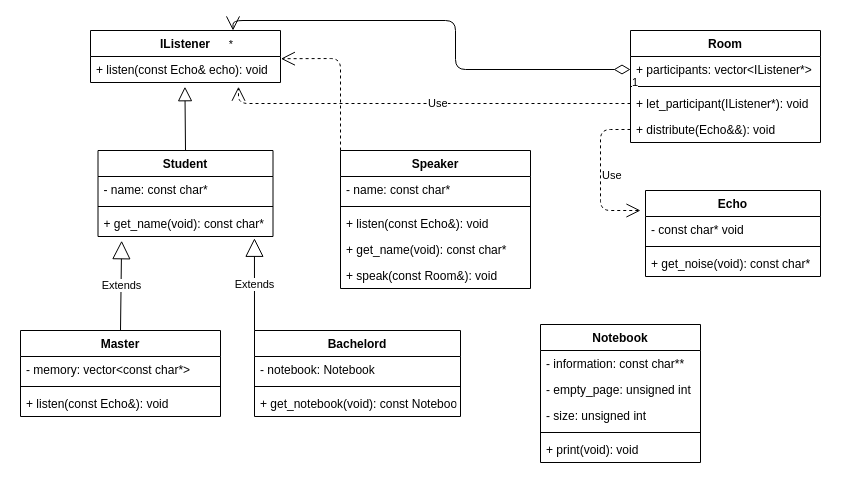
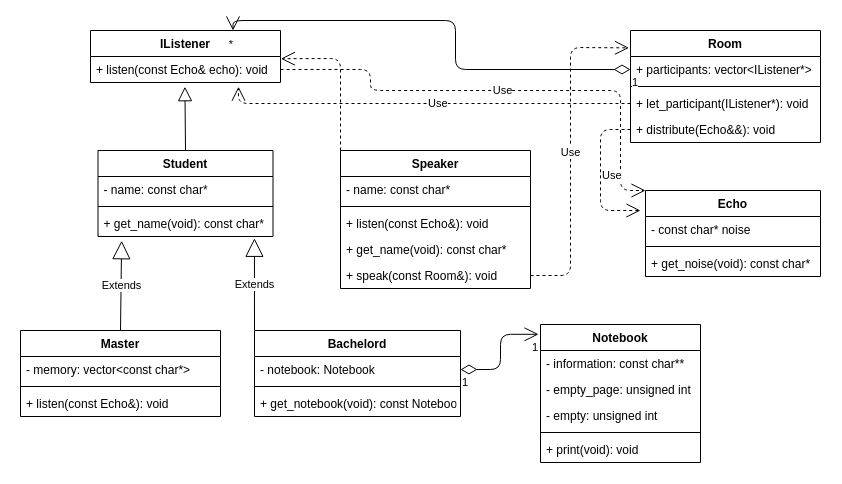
  <mxCell id="0" />
  <mxCell id="1" parent="0" />
  <mxCell id="2" value="IListener" style="swimlane;fontStyle=1;childLayout=stackLayout;horizontal=1;startSize=26;fillColor=none;horizontalStack=0;resizeParent=1;resizeParentMax=0;resizeLast=0;collapsible=1;marginBottom=0;hachureGap=4;pointerEvents=0;" parent="1" vertex="1"><mxGeometry x="90" y="30" width="190" height="52" as="geometry"><mxRectangle x="90" y="50" width="80" height="26" as="alternateBounds" /></mxGeometry></mxCell>
  <mxCell id="3" value="+ listen(const Echo&amp; echo): void" style="text;strokeColor=none;fillColor=none;align=left;verticalAlign=top;spacingLeft=4;spacingRight=4;overflow=hidden;rotatable=0;points=[[0,0.5],[1,0.5]];portConstraint=eastwest;" parent="2" vertex="1"><mxGeometry y="26" width="190" height="26" as="geometry" /></mxCell>
  <mxCell id="4" value="Student" style="swimlane;fontStyle=1;align=center;verticalAlign=top;childLayout=stackLayout;horizontal=1;startSize=26;horizontalStack=0;resizeParent=1;resizeParentMax=0;resizeLast=0;collapsible=1;marginBottom=0;hachureGap=4;pointerEvents=0;" parent="1" vertex="1"><mxGeometry x="97.5" y="150" width="175" height="86" as="geometry" /></mxCell>
  <mxCell id="5" value="- name: const char*" style="text;strokeColor=none;fillColor=none;align=left;verticalAlign=top;spacingLeft=4;spacingRight=4;overflow=hidden;rotatable=0;points=[[0,0.5],[1,0.5]];portConstraint=eastwest;" parent="4" vertex="1"><mxGeometry y="26" width="175" height="26" as="geometry" /></mxCell>
  <mxCell id="6" value="" style="line;strokeWidth=1;fillColor=none;align=left;verticalAlign=middle;spacingTop=-1;spacingLeft=3;spacingRight=3;rotatable=0;labelPosition=right;points=[];portConstraint=eastwest;" parent="4" vertex="1"><mxGeometry y="52" width="175" height="8" as="geometry" /></mxCell>
  <mxCell id="7" value="+ get_name(void): const char*" style="text;strokeColor=none;fillColor=none;align=left;verticalAlign=top;spacingLeft=4;spacingRight=4;overflow=hidden;rotatable=0;points=[[0,0.5],[1,0.5]];portConstraint=eastwest;" parent="4" vertex="1"><mxGeometry y="60" width="175" height="26" as="geometry" /></mxCell>
  <mxCell id="8" value="Master" style="swimlane;fontStyle=1;align=center;verticalAlign=top;childLayout=stackLayout;horizontal=1;startSize=26;horizontalStack=0;resizeParent=1;resizeParentMax=0;resizeLast=0;collapsible=1;marginBottom=0;hachureGap=4;pointerEvents=0;" parent="1" vertex="1"><mxGeometry x="20" y="330" width="200" height="86" as="geometry" /></mxCell>
  <mxCell id="9" value="- memory: vector&lt;const char*&gt;" style="text;strokeColor=none;fillColor=none;align=left;verticalAlign=top;spacingLeft=4;spacingRight=4;overflow=hidden;rotatable=0;points=[[0,0.5],[1,0.5]];portConstraint=eastwest;" parent="8" vertex="1"><mxGeometry y="26" width="200" height="26" as="geometry" /></mxCell>
  <mxCell id="10" value="" style="line;strokeWidth=1;fillColor=none;align=left;verticalAlign=middle;spacingTop=-1;spacingLeft=3;spacingRight=3;rotatable=0;labelPosition=right;points=[];portConstraint=eastwest;" parent="8" vertex="1"><mxGeometry y="52" width="200" height="8" as="geometry" /></mxCell>
  <mxCell id="11" value="+ listen(const Echo&amp;): void" style="text;strokeColor=none;fillColor=none;align=left;verticalAlign=top;spacingLeft=4;spacingRight=4;overflow=hidden;rotatable=0;points=[[0,0.5],[1,0.5]];portConstraint=eastwest;" parent="8" vertex="1"><mxGeometry y="60" width="200" height="26" as="geometry" /></mxCell>
  <mxCell id="12" value="Bachelord" style="swimlane;fontStyle=1;align=center;verticalAlign=top;childLayout=stackLayout;horizontal=1;startSize=26;horizontalStack=0;resizeParent=1;resizeParentMax=0;resizeLast=0;collapsible=1;marginBottom=0;hachureGap=4;pointerEvents=0;" parent="1" vertex="1"><mxGeometry x="254" y="330" width="206" height="86" as="geometry" /></mxCell>
  <mxCell id="13" value="- notebook: Notebook" style="text;strokeColor=none;fillColor=none;align=left;verticalAlign=top;spacingLeft=4;spacingRight=4;overflow=hidden;rotatable=0;points=[[0,0.5],[1,0.5]];portConstraint=eastwest;" parent="12" vertex="1"><mxGeometry y="26" width="206" height="26" as="geometry" /></mxCell>
  <mxCell id="14" value="" style="line;strokeWidth=1;fillColor=none;align=left;verticalAlign=middle;spacingTop=-1;spacingLeft=3;spacingRight=3;rotatable=0;labelPosition=right;points=[];portConstraint=eastwest;" parent="12" vertex="1"><mxGeometry y="52" width="206" height="8" as="geometry" /></mxCell>
  <mxCell id="15" value="+ get_notebook(void): const Notebook&amp;" style="text;strokeColor=none;fillColor=none;align=left;verticalAlign=top;spacingLeft=4;spacingRight=4;overflow=hidden;rotatable=0;points=[[0,0.5],[1,0.5]];portConstraint=eastwest;" parent="12" vertex="1"><mxGeometry y="60" width="206" height="26" as="geometry" /></mxCell>
  <mxCell id="16" value="Notebook" style="swimlane;fontStyle=1;align=center;verticalAlign=top;childLayout=stackLayout;horizontal=1;startSize=26;horizontalStack=0;resizeParent=1;resizeParentMax=0;resizeLast=0;collapsible=1;marginBottom=0;hachureGap=4;pointerEvents=0;" parent="1" vertex="1"><mxGeometry x="540" y="324" width="160" height="138" as="geometry" /></mxCell>
  <mxCell id="17" value="- information: const char**" style="text;strokeColor=none;fillColor=none;align=left;verticalAlign=top;spacingLeft=4;spacingRight=4;overflow=hidden;rotatable=0;points=[[0,0.5],[1,0.5]];portConstraint=eastwest;" parent="16" vertex="1"><mxGeometry y="26" width="160" height="26" as="geometry" /></mxCell>
  <mxCell id="18" value="- empty_page: unsigned int" style="text;strokeColor=none;fillColor=none;align=left;verticalAlign=top;spacingLeft=4;spacingRight=4;overflow=hidden;rotatable=0;points=[[0,0.5],[1,0.5]];portConstraint=eastwest;" parent="16" vertex="1"><mxGeometry y="52" width="160" height="26" as="geometry" /></mxCell>
- <mxCell id="19" value="- size: unsigned int" style="text;strokeColor=none;fillColor=none;align=left;verticalAlign=top;spacingLeft=4;spacingRight=4;overflow=hidden;rotatable=0;points=[[0,0.5],[1,0.5]];portConstraint=eastwest;" parent="16" vertex="1"><mxGeometry y="78" width="160" height="26" as="geometry" /></mxCell>
+ <mxCell id="19" value="- empty: unsigned int" style="text;strokeColor=none;fillColor=none;align=left;verticalAlign=top;spacingLeft=4;spacingRight=4;overflow=hidden;rotatable=0;points=[[0,0.5],[1,0.5]];portConstraint=eastwest;" parent="16" vertex="1"><mxGeometry y="78" width="160" height="26" as="geometry" /></mxCell>
  <mxCell id="20" value="" style="line;strokeWidth=1;fillColor=none;align=left;verticalAlign=middle;spacingTop=-1;spacingLeft=3;spacingRight=3;rotatable=0;labelPosition=right;points=[];portConstraint=eastwest;" parent="16" vertex="1"><mxGeometry y="104" width="160" height="8" as="geometry" /></mxCell>
  <mxCell id="21" value="+ print(void): void" style="text;strokeColor=none;fillColor=none;align=left;verticalAlign=top;spacingLeft=4;spacingRight=4;overflow=hidden;rotatable=0;points=[[0,0.5],[1,0.5]];portConstraint=eastwest;" parent="16" vertex="1"><mxGeometry y="112" width="160" height="26" as="geometry" /></mxCell>
  <mxCell id="22" value="Speaker" style="swimlane;fontStyle=1;align=center;verticalAlign=top;childLayout=stackLayout;horizontal=1;startSize=26;horizontalStack=0;resizeParent=1;resizeParentMax=0;resizeLast=0;collapsible=1;marginBottom=0;hachureGap=4;pointerEvents=0;" parent="1" vertex="1"><mxGeometry x="340" y="150" width="190" height="138" as="geometry" /></mxCell>
  <mxCell id="23" value="- name: const char*" style="text;strokeColor=none;fillColor=none;align=left;verticalAlign=top;spacingLeft=4;spacingRight=4;overflow=hidden;rotatable=0;points=[[0,0.5],[1,0.5]];portConstraint=eastwest;" parent="22" vertex="1"><mxGeometry y="26" width="190" height="26" as="geometry" /></mxCell>
  <mxCell id="24" value="" style="line;strokeWidth=1;fillColor=none;align=left;verticalAlign=middle;spacingTop=-1;spacingLeft=3;spacingRight=3;rotatable=0;labelPosition=right;points=[];portConstraint=eastwest;" parent="22" vertex="1"><mxGeometry y="52" width="190" height="8" as="geometry" /></mxCell>
  <mxCell id="25" value="+ listen(const Echo&amp;): void" style="text;strokeColor=none;fillColor=none;align=left;verticalAlign=top;spacingLeft=4;spacingRight=4;overflow=hidden;rotatable=0;points=[[0,0.5],[1,0.5]];portConstraint=eastwest;" parent="22" vertex="1"><mxGeometry y="60" width="190" height="26" as="geometry" /></mxCell>
  <mxCell id="26" value="+ get_name(void): const char*" style="text;strokeColor=none;fillColor=none;align=left;verticalAlign=top;spacingLeft=4;spacingRight=4;overflow=hidden;rotatable=0;points=[[0,0.5],[1,0.5]];portConstraint=eastwest;hachureGap=4;pointerEvents=0;" parent="22" vertex="1"><mxGeometry y="86" width="190" height="26" as="geometry" /></mxCell>
  <mxCell id="27" value="+ speak(const Room&amp;): void" style="text;strokeColor=none;fillColor=none;align=left;verticalAlign=top;spacingLeft=4;spacingRight=4;overflow=hidden;rotatable=0;points=[[0,0.5],[1,0.5]];portConstraint=eastwest;" parent="22" vertex="1"><mxGeometry y="112" width="190" height="26" as="geometry" /></mxCell>
  <mxCell id="28" value="Room" style="swimlane;fontStyle=1;align=center;verticalAlign=top;childLayout=stackLayout;horizontal=1;startSize=26;horizontalStack=0;resizeParent=1;resizeParentMax=0;resizeLast=0;collapsible=1;marginBottom=0;hachureGap=4;pointerEvents=0;" parent="1" vertex="1"><mxGeometry x="630" y="30" width="190" height="112" as="geometry" /></mxCell>
  <mxCell id="29" value="+ participants: vector&lt;IListener*&gt;" style="text;strokeColor=none;fillColor=none;align=left;verticalAlign=top;spacingLeft=4;spacingRight=4;overflow=hidden;rotatable=0;points=[[0,0.5],[1,0.5]];portConstraint=eastwest;" parent="28" vertex="1"><mxGeometry y="26" width="190" height="26" as="geometry" /></mxCell>
  <mxCell id="30" value="" style="line;strokeWidth=1;fillColor=none;align=left;verticalAlign=middle;spacingTop=-1;spacingLeft=3;spacingRight=3;rotatable=0;labelPosition=right;points=[];portConstraint=eastwest;" parent="28" vertex="1"><mxGeometry y="52" width="190" height="8" as="geometry" /></mxCell>
  <mxCell id="31" value="+ let_participant(IListener*): void" style="text;strokeColor=none;fillColor=none;align=left;verticalAlign=top;spacingLeft=4;spacingRight=4;overflow=hidden;rotatable=0;points=[[0,0.5],[1,0.5]];portConstraint=eastwest;" parent="28" vertex="1"><mxGeometry y="60" width="190" height="26" as="geometry" /></mxCell>
  <mxCell id="32" value="+ distribute(Echo&amp;&amp;): void" style="text;strokeColor=none;fillColor=none;align=left;verticalAlign=top;spacingLeft=4;spacingRight=4;overflow=hidden;rotatable=0;points=[[0,0.5],[1,0.5]];portConstraint=eastwest;" parent="28" vertex="1"><mxGeometry y="86" width="190" height="26" as="geometry" /></mxCell>
  <mxCell id="33" value="Echo" style="swimlane;fontStyle=1;align=center;verticalAlign=top;childLayout=stackLayout;horizontal=1;startSize=26;horizontalStack=0;resizeParent=1;resizeParentMax=0;resizeLast=0;collapsible=1;marginBottom=0;hachureGap=4;pointerEvents=0;" parent="1" vertex="1"><mxGeometry x="645" y="190" width="175" height="86" as="geometry" /></mxCell>
- <mxCell id="34" value="- const char* void" style="text;strokeColor=none;fillColor=none;align=left;verticalAlign=top;spacingLeft=4;spacingRight=4;overflow=hidden;rotatable=0;points=[[0,0.5],[1,0.5]];portConstraint=eastwest;" parent="33" vertex="1"><mxGeometry y="26" width="175" height="26" as="geometry" /></mxCell>
+ <mxCell id="34" value="- const char* noise" style="text;strokeColor=none;fillColor=none;align=left;verticalAlign=top;spacingLeft=4;spacingRight=4;overflow=hidden;rotatable=0;points=[[0,0.5],[1,0.5]];portConstraint=eastwest;" parent="33" vertex="1"><mxGeometry y="26" width="175" height="26" as="geometry" /></mxCell>
  <mxCell id="35" value="" style="line;strokeWidth=1;fillColor=none;align=left;verticalAlign=middle;spacingTop=-1;spacingLeft=3;spacingRight=3;rotatable=0;labelPosition=right;points=[];portConstraint=eastwest;" parent="33" vertex="1"><mxGeometry y="52" width="175" height="8" as="geometry" /></mxCell>
  <mxCell id="36" value="+ get_noise(void): const char*" style="text;strokeColor=none;fillColor=none;align=left;verticalAlign=top;spacingLeft=4;spacingRight=4;overflow=hidden;rotatable=0;points=[[0,0.5],[1,0.5]];portConstraint=eastwest;" parent="33" vertex="1"><mxGeometry y="60" width="175" height="26" as="geometry" /></mxCell>
  <mxCell id="37" value="" style="endArrow=block;dashed=0;endFill=0;endSize=12;html=1;sourcePerimeterSpacing=8;targetPerimeterSpacing=8;exitX=0.5;exitY=0;exitDx=0;exitDy=0;entryX=0.497;entryY=1.162;entryDx=0;entryDy=0;entryPerimeter=0;" parent="1" source="4" target="3" edge="1"><mxGeometry width="160" relative="1" as="geometry"><mxPoint x="330" y="290" as="sourcePoint" /><mxPoint x="490" y="290" as="targetPoint" /></mxGeometry></mxCell>
  <mxCell id="38" value="Extends" style="endArrow=block;endSize=16;endFill=0;html=1;sourcePerimeterSpacing=8;targetPerimeterSpacing=8;exitX=0.5;exitY=0;exitDx=0;exitDy=0;entryX=0.135;entryY=1.162;entryDx=0;entryDy=0;entryPerimeter=0;" parent="1" source="8" target="7" edge="1"><mxGeometry width="160" relative="1" as="geometry"><mxPoint x="120" y="280" as="sourcePoint" /><mxPoint x="280" y="280" as="targetPoint" /></mxGeometry></mxCell>
  <mxCell id="39" value="Extends" style="endArrow=block;endSize=16;endFill=0;html=1;sourcePerimeterSpacing=8;targetPerimeterSpacing=8;exitX=0;exitY=0;exitDx=0;exitDy=0;entryX=0.894;entryY=1.069;entryDx=0;entryDy=0;entryPerimeter=0;" parent="1" source="12" target="7" edge="1"><mxGeometry width="160" relative="1" as="geometry"><mxPoint x="260" y="290" as="sourcePoint" /><mxPoint x="420" y="290" as="targetPoint" /></mxGeometry></mxCell>
  <mxCell id="40" value="" style="endArrow=open;dashed=1;endFill=0;endSize=12;html=1;sourcePerimeterSpacing=8;targetPerimeterSpacing=8;exitX=0;exitY=0;exitDx=0;exitDy=0;entryX=1.002;entryY=0.085;entryDx=0;entryDy=0;entryPerimeter=0;" parent="1" source="22" target="3" edge="1"><mxGeometry width="160" relative="1" as="geometry"><mxPoint x="430" y="100" as="sourcePoint" /><mxPoint x="590" y="100" as="targetPoint" /><Array as="points"><mxPoint x="340" y="58" /></Array></mxGeometry></mxCell>
+ <mxCell id="41" value="Use" style="endArrow=open;endSize=12;dashed=1;html=1;sourcePerimeterSpacing=8;targetPerimeterSpacing=8;exitX=1;exitY=0.5;exitDx=0;exitDy=0;entryX=-0.008;entryY=0.155;entryDx=0;entryDy=0;entryPerimeter=0;" parent="1" source="27" target="28" edge="1"><mxGeometry width="160" relative="1" as="geometry"><mxPoint x="500" y="30" as="sourcePoint" /><mxPoint x="660" y="30" as="targetPoint" /><Array as="points"><mxPoint x="570" y="275" /><mxPoint x="570" y="47" /></Array></mxGeometry></mxCell>
+ <mxCell id="42" value="Use" style="endArrow=open;endSize=12;dashed=1;html=1;sourcePerimeterSpacing=8;targetPerimeterSpacing=8;exitX=1;exitY=0.5;exitDx=0;exitDy=0;entryX=0;entryY=0;entryDx=0;entryDy=0;" parent="1" source="3" target="33" edge="1"><mxGeometry width="160" relative="1" as="geometry"><mxPoint x="310" y="100" as="sourcePoint" /><mxPoint x="470" y="100" as="targetPoint" /><Array as="points"><mxPoint x="370" y="69" /><mxPoint x="370" y="90" /><mxPoint x="620" y="90" /><mxPoint x="620" y="190" /></Array></mxGeometry></mxCell>
  <mxCell id="43" value="Use" style="endArrow=open;endSize=12;dashed=1;html=1;sourcePerimeterSpacing=8;targetPerimeterSpacing=8;align=left;entryX=0.779;entryY=1.162;entryDx=0;entryDy=0;entryPerimeter=0;" parent="1" target="3" edge="1"><mxGeometry width="160" relative="1" as="geometry"><mxPoint x="630" y="103" as="sourcePoint" /><mxPoint x="520" y="110" as="targetPoint" /><Array as="points"><mxPoint x="238" y="103" /></Array></mxGeometry></mxCell>
  <mxCell id="44" value="Use" style="endArrow=open;endSize=12;dashed=1;html=1;sourcePerimeterSpacing=8;targetPerimeterSpacing=8;align=left;exitX=0;exitY=0.5;exitDx=0;exitDy=0;" parent="1" source="32" edge="1"><mxGeometry width="160" relative="1" as="geometry"><mxPoint x="730" y="140" as="sourcePoint" /><mxPoint x="640" y="210" as="targetPoint" /><Array as="points"><mxPoint x="600" y="129" /><mxPoint x="600" y="210" /></Array></mxGeometry></mxCell>
+ <mxCell id="45" value="" style="endArrow=open;html=1;endSize=12;startArrow=diamondThin;startSize=14;startFill=0;edgeStyle=orthogonalEdgeStyle;sourcePerimeterSpacing=8;targetPerimeterSpacing=8;exitX=1;exitY=0.5;exitDx=0;exitDy=0;entryX=-0.012;entryY=0.071;entryDx=0;entryDy=0;entryPerimeter=0;" edge="1" parent="1" source="13" target="16"><mxGeometry relative="1" as="geometry"><mxPoint x="350" y="480" as="sourcePoint" /><mxPoint x="520" y="330" as="targetPoint" /></mxGeometry></mxCell>
+ <mxCell id="46" value="1" style="edgeLabel;resizable=0;html=1;align=left;verticalAlign=top;" connectable="0" vertex="1" parent="45"><mxGeometry x="-1" relative="1" as="geometry" /></mxCell>
+ <mxCell id="47" value="1" style="edgeLabel;resizable=0;html=1;align=right;verticalAlign=top;" connectable="0" vertex="1" parent="45"><mxGeometry x="1" relative="1" as="geometry" /></mxCell>
  <mxCell id="48" value="" style="endArrow=open;html=1;endSize=12;startArrow=diamondThin;startSize=14;startFill=0;edgeStyle=orthogonalEdgeStyle;sourcePerimeterSpacing=8;targetPerimeterSpacing=8;exitX=0;exitY=0.5;exitDx=0;exitDy=0;entryX=0.75;entryY=0;entryDx=0;entryDy=0;" edge="1" parent="1" source="29" target="2"><mxGeometry relative="1" as="geometry"><mxPoint x="380" y="20" as="sourcePoint" /><mxPoint x="540" y="20" as="targetPoint" /><Array as="points"><mxPoint x="455" y="69" /><mxPoint x="455" y="20" /><mxPoint x="233" y="20" /></Array></mxGeometry></mxCell>
  <mxCell id="49" value="1" style="edgeLabel;resizable=0;html=1;align=left;verticalAlign=top;" connectable="0" vertex="1" parent="48"><mxGeometry x="-1" relative="1" as="geometry" /></mxCell>
  <mxCell id="50" value="*" style="edgeLabel;resizable=0;html=1;align=right;verticalAlign=top;" connectable="0" vertex="1" parent="48"><mxGeometry x="1" relative="1" as="geometry" /></mxCell>
